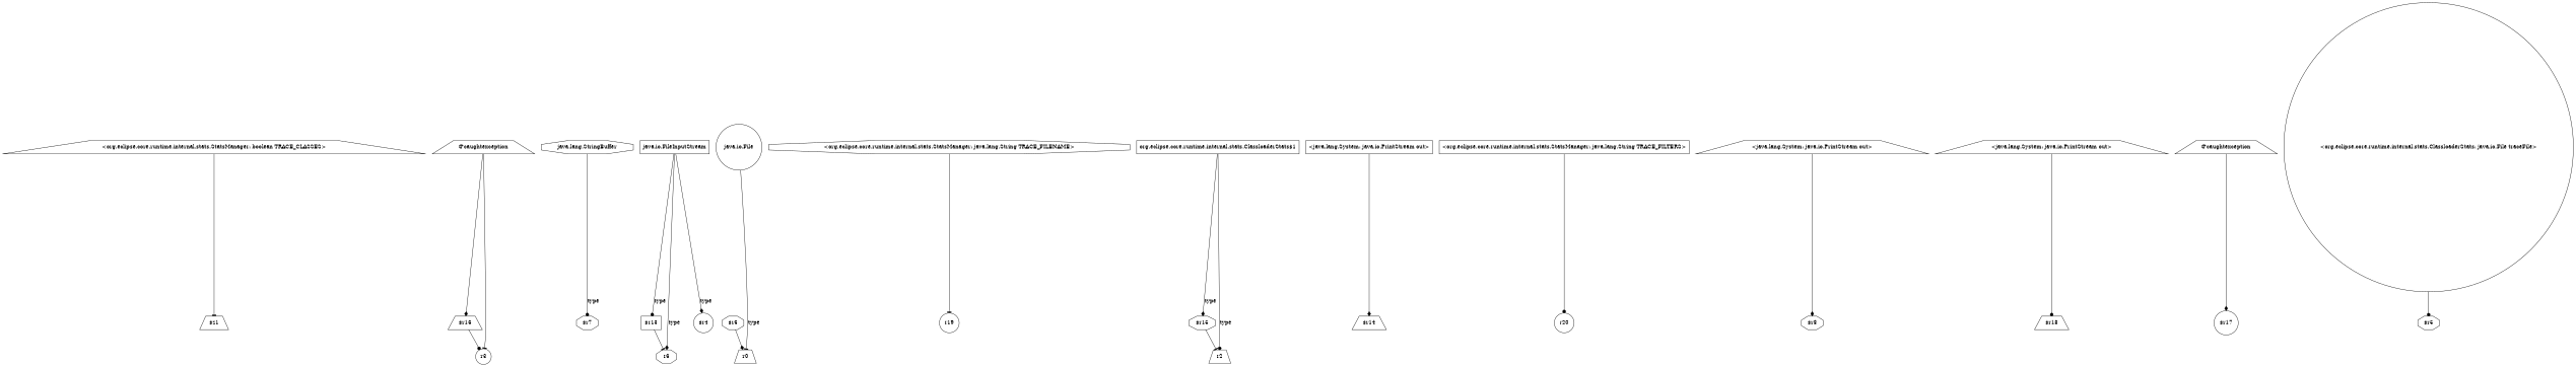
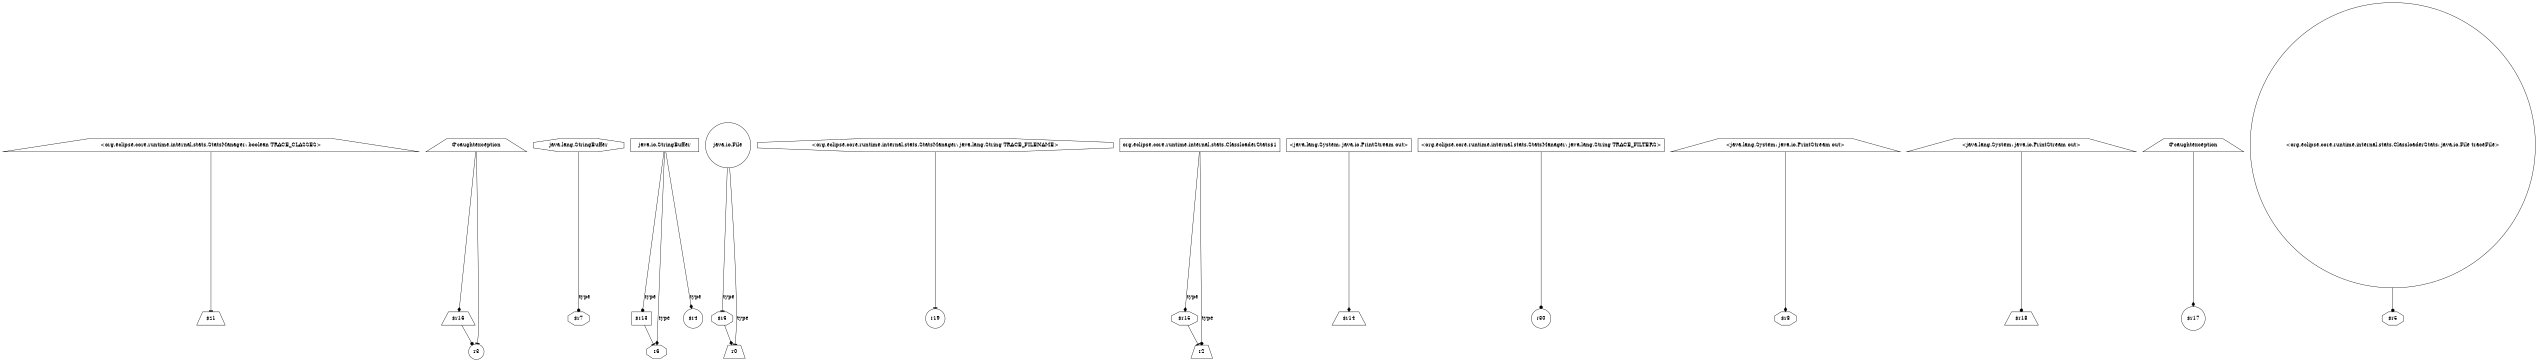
  digraph {
    node [shape=trapezium]
    edge [arrowhead=diamond]
    n1 [label="<org.eclipse.core.runtime.internal.stats.StatsManager: boolean TRACE_CLASSES>"]
    n2 [label="$z1"]
    n3 [label="@caughtexception"]
    n4 [label="$r16"]
    n5 [label=r3 shape=circle]
    n6 [label="java.lang.StringBuffer" shape=octagon]
    n7 [label="$r7" shape=octagon]
-   n8 [label="java.io.FileInputStream" shape=box]
+   n8 [label="java.io.StringBuffer" shape=box]
    n9 [label="$r13" shape=box]
    n10 [label=r6 shape=octagon]
    n11 [label="$r4" shape=circle]
    n12 [label="java.io.File" shape=circle]
    n13 [label="$r6" shape=octagon]
    n14 [label=r0]
    n15 [label="<org.eclipse.core.runtime.internal.stats.StatsManager: java.lang.String TRACE_FILENAME>" shape=octagon]
    n16 [label=r19 shape=circle]
    n17 [label="$r15" shape=octagon]
    n18 [label=r2]
    n19 [label="<java.lang.System: java.io.PrintStream out>" shape=box]
    n20 [label="$r14"]
    n21 [label="<org.eclipse.core.runtime.internal.stats.StatsManager: java.lang.String TRACE_FILTERS>" shape=box]
-   n22 [label=r20 shape=circle]
+   n22 [label=r30 shape=circle]
    n23 [label="<java.lang.System: java.io.PrintStream out>"]
    n24 [label="$r8" shape=octagon]
    n25 [label="org.eclipse.core.runtime.internal.stats.ClassloaderStats$1" shape=box]
    n26 [label="<java.lang.System: java.io.PrintStream out>"]
    n27 [label="$r18"]
    n28 [label="@caughtexception"]
    n29 [label="$r17" shape=circle]
    n30 [label="<org.eclipse.core.runtime.internal.stats.ClassloaderStats: java.io.File traceFile>" shape=circle]
    n31 [label="$r5" shape=octagon]
    n1 -> n2 [arrowhead=tee]
    n3 -> n4
    n3 -> n5 [arrowhead=tee]
    n4 -> n5 [arrowhead=dot]
    n6 -> n7 [arrowhead=dot label=type]
    n8 -> n9 [arrowhead=dot label=type]
    n8 -> n10 [label=type]
    n8 -> n11 [label=type]
    n9 -> n10 [arrowhead=tee]
+   n12 -> n13 [arrowhead=tee label=type]
    n12 -> n14 [arrowhead=tee label=type]
    n13 -> n14
    n15 -> n16 [arrowhead=tee]
    n17 -> n18 [arrowhead=tee]
    n19 -> n20
    n21 -> n22 [arrowhead=dot]
    n23 -> n24
    n25 -> n17 [label=type]
    n25 -> n18 [arrowhead=dot label=type]
    n26 -> n27 [arrowhead=dot]
    n28 -> n29
    n30 -> n31 [arrowhead=dot]
  }
